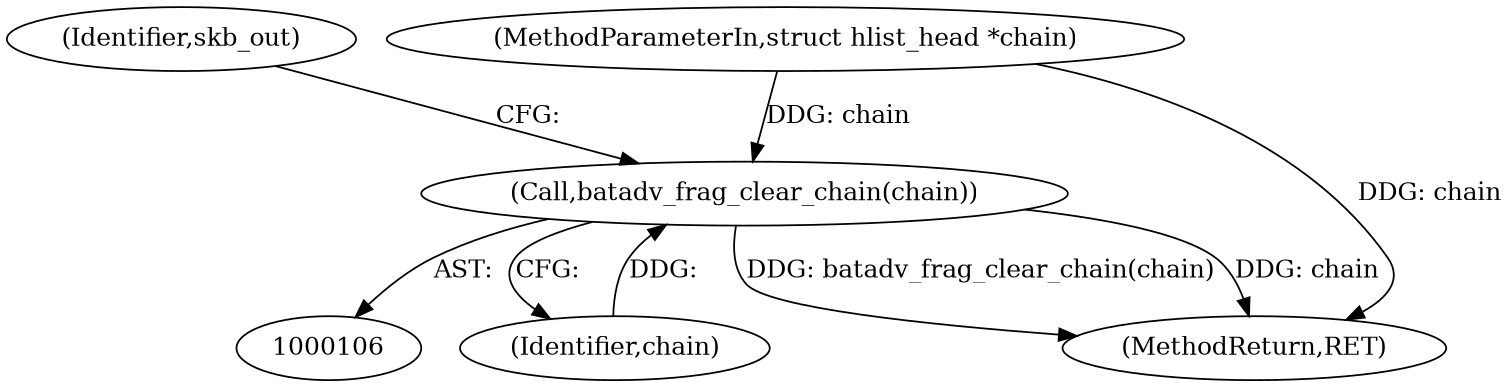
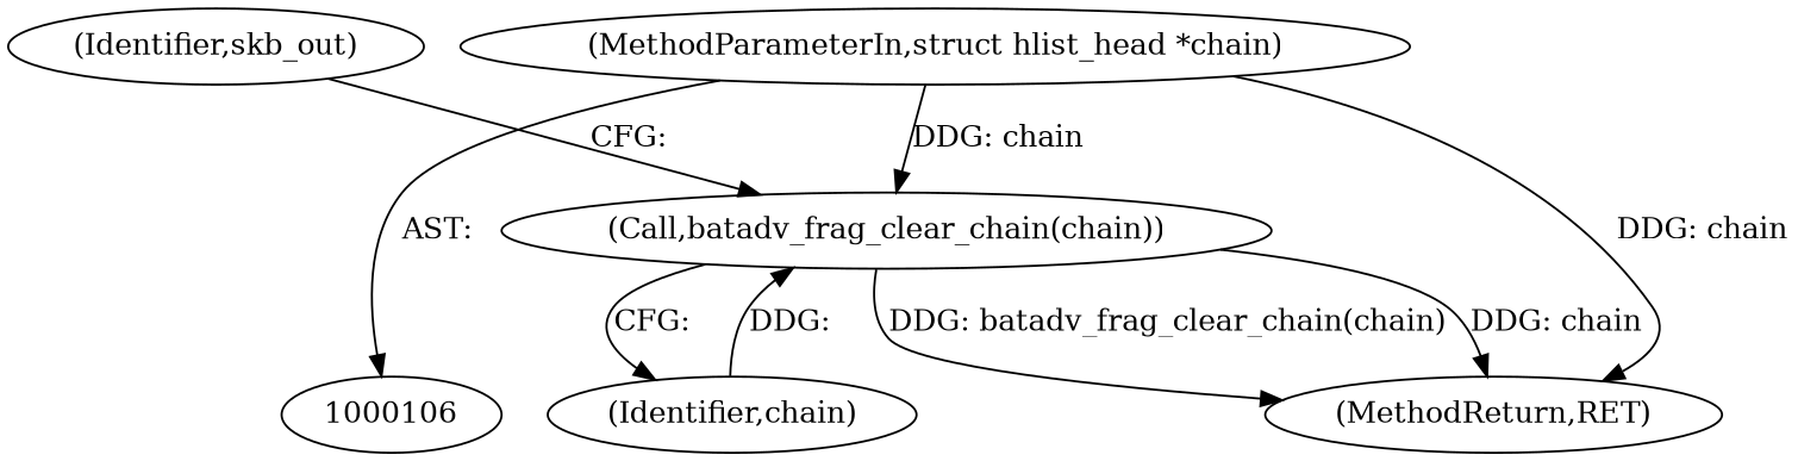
  digraph {
    n1 [label="(Call,batadv_frag_clear_chain(chain))"]
    n2 [label="(Identifier,chain)"]
    n3 [label="(MethodReturn,RET)"]
    n4 [label="(MethodParameterIn,struct hlist_head *chain)"]
    1000106
    n6 [label="(Identifier,skb_out)"]
    n1 -> n2 [label="CFG: "]
    n1 -> n3 [label="DDG: batadv_frag_clear_chain(chain)"]
    n1 -> n3 [label="DDG: chain"]
    n2 -> n1 [label="DDG: "]
    n4 -> n1 [label="DDG: chain"]
    n4 -> n3 [label="DDG: chain"]
-   n1 -> 1000106 [label="AST: "]
+   n4 -> 1000106 [label="AST: "]
    n6 -> n1 [label="CFG: "]
  }
